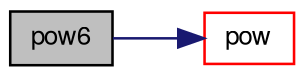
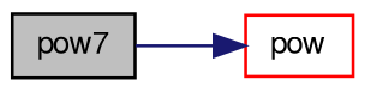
  digraph {
    rankdir=LR
    node [fontname=FreeSans fontsize=10 shape=record]
-   n1 [color=black fillcolor=grey75 fontcolor=black height=0.2 label=pow6 style=filled width=0.4]
+   n1 [color=black fillcolor=grey75 fontcolor=black height=0.2 label=pow7 style=filled width=0.4]
    n2 [color=red height=0.2 label=pow width=0.4]
    n1 -> n2 [color=midnightblue fontname=FreeSans fontsize=10 labelfontname=FreeSans labelfontsize=10 style=solid]
  }
